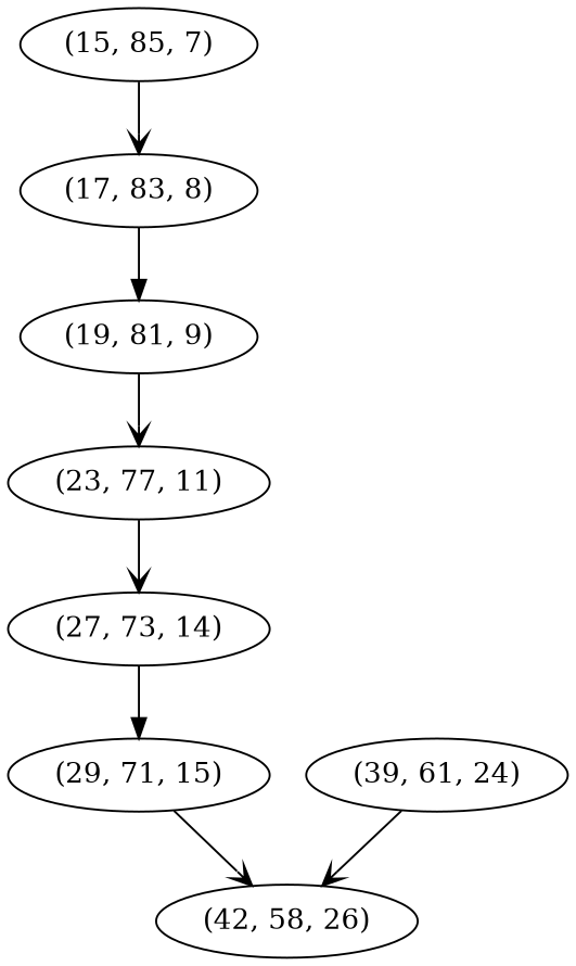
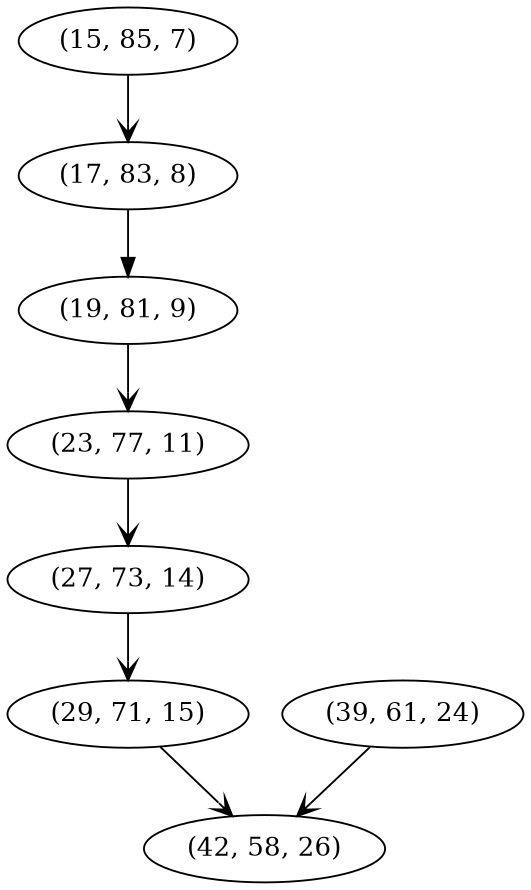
  digraph {
    edge [arrowhead=vee]
    "(15, 85, 7)"
    "(17, 83, 8)"
    "(19, 81, 9)"
    "(23, 77, 11)"
    "(27, 73, 14)"
    "(29, 71, 15)"
    "(42, 58, 26)"
    "(39, 61, 24)"
    "(15, 85, 7)" -> "(17, 83, 8)"
    "(17, 83, 8)" -> "(19, 81, 9)" [arrowhead=normal]
    "(19, 81, 9)" -> "(23, 77, 11)"
    "(23, 77, 11)" -> "(27, 73, 14)"
-   "(27, 73, 14)" -> "(29, 71, 15)" [arrowhead=normal]
+   "(27, 73, 14)" -> "(29, 71, 15)"
    "(29, 71, 15)" -> "(42, 58, 26)"
    "(39, 61, 24)" -> "(42, 58, 26)"
  }
